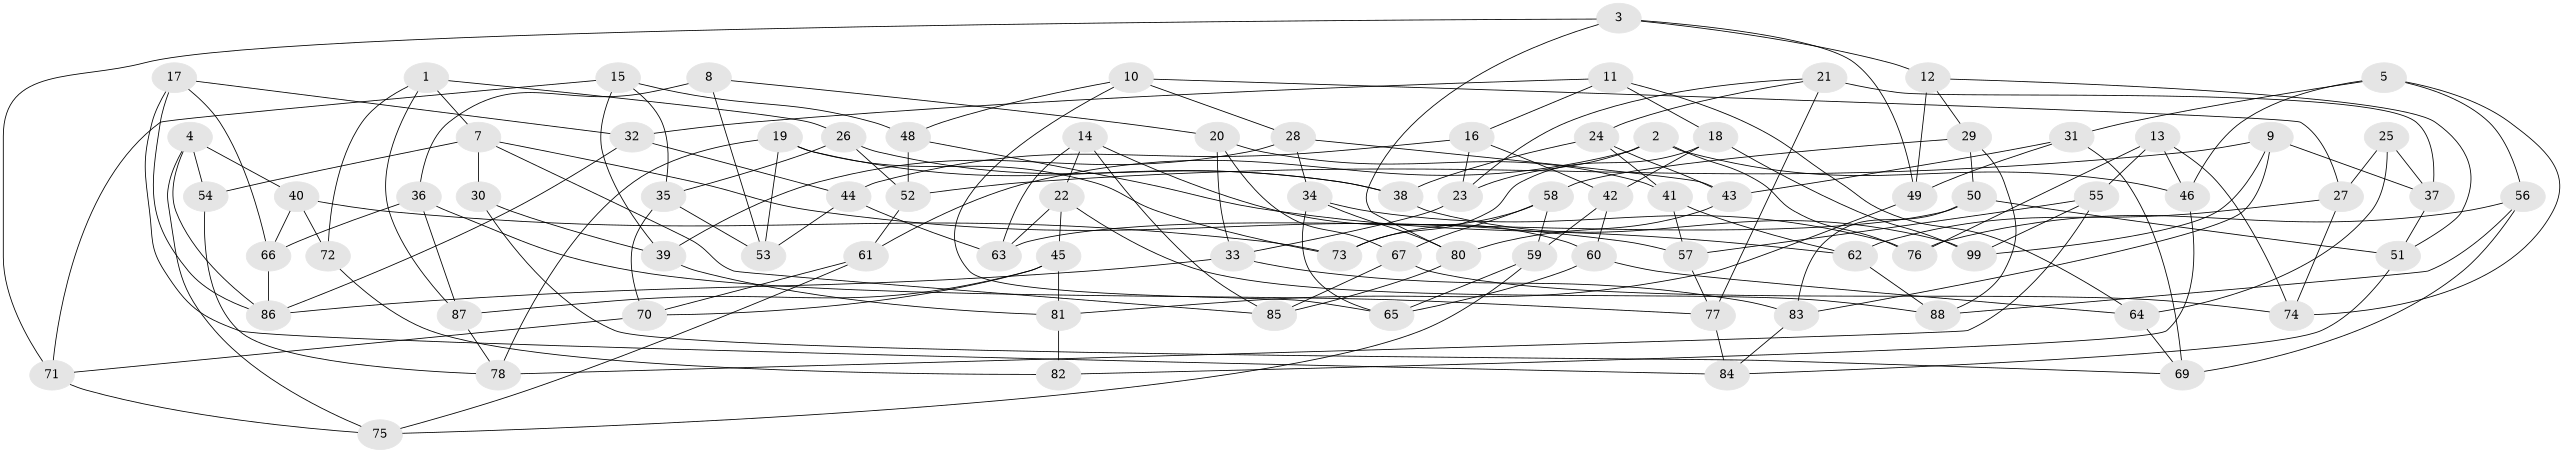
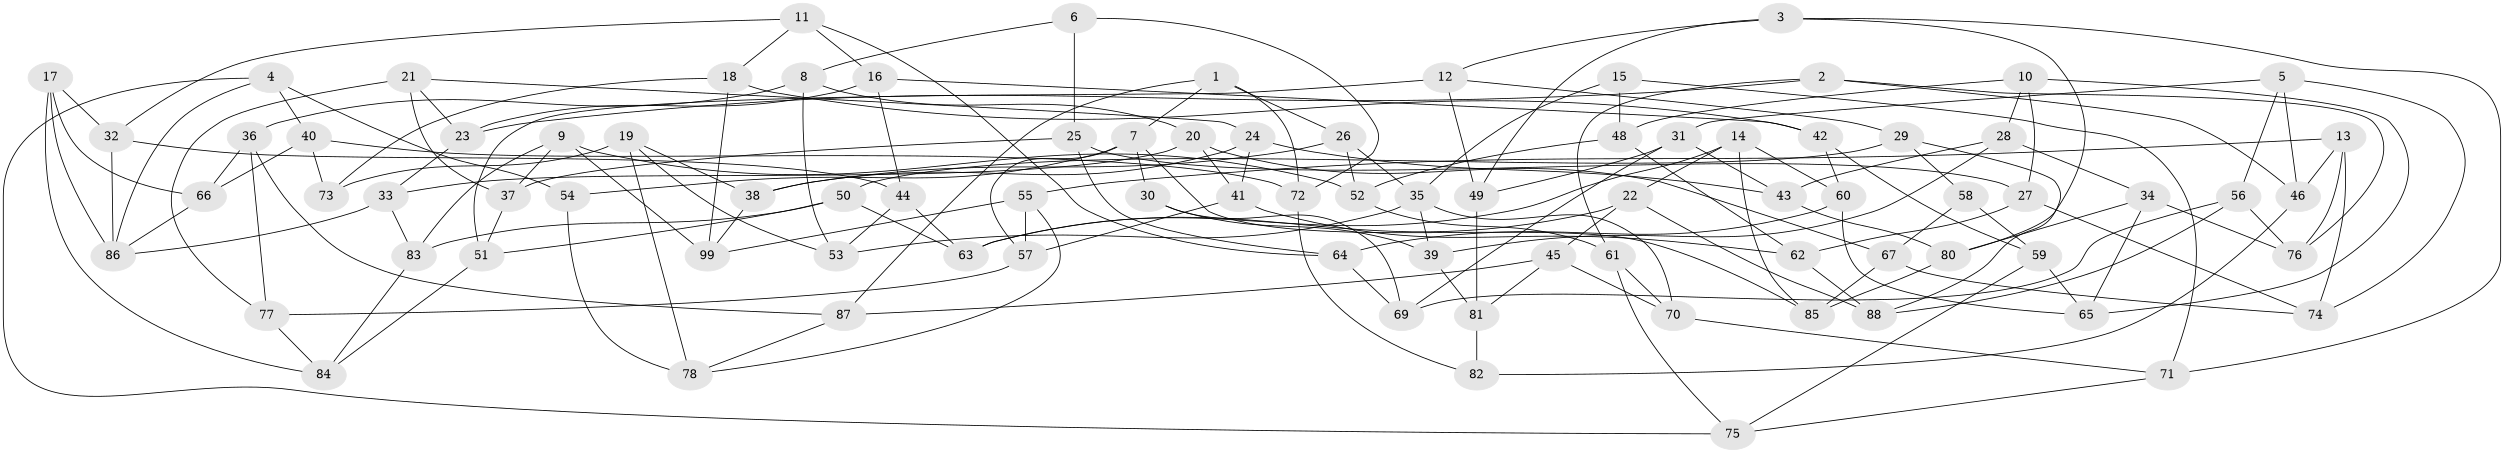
  graph {
    node [color=gray90 style=filled]
    1
    26
    n3 [label=87]
    72
    7
+   6
    8
    25
    52
    35
    38
    78
    82
    2
    23
    46
    61
    76
    33
    75
    70
    3
    12
    49
    71
    80
    29
    51
    81
    85
    4
    40
    54
    86
    66
    73
    5
    31
    56
    74
    43
    69
    n43 [label=88]
    20
    36
    53
    37
    27
    64
    30
    57
    39
    77
    41
    67
    9
    n57 [label=99]
    83
    84
    10
    28
    48
    65
    62
    34
    11
    16
    18
    32
    42
    44
    50
    58
    13
    55
    14
    22
    60
    63
    45
    15
    59
    17
    19
    21
    24
    1 -- 26
    1 -- n3
    1 -- 72
    1 -- 7
    26 -- 52
    26 -- 35
    26 -- 38
    n3 -- 78
    72 -- 82
    7 -- 85
    7 -- 54
    7 -- 30
    7 -- 57
+   6 -- 72
+   6 -- 8
+   6 -- 25
    8 -- 20
    8 -- 36
    8 -- 53
    25 -- 37
    25 -- 27
    25 -- 64
    52 -- 61
    35 -- 70
    35 -- 53
    38 -- n57
    2 -- 23
    2 -- 46
    2 -- 61
    2 -- 76
    23 -- 33
    46 -- 82
    61 -- 75
    61 -- 70
    33 -- 86
    33 -- 83
    70 -- 71
    3 -- 12
    3 -- 49
    3 -- 71
    3 -- 80
    12 -- 49
    12 -- 29
    12 -- 51
    49 -- 81
    71 -- 75
    80 -- 85
    29 -- n43
    29 -- 50
    29 -- 58
    51 -- 84
    81 -- 82
    4 -- 75
    4 -- 40
    4 -- 54
    4 -- 86
    40 -- 72
    40 -- 66
    40 -- 73
    54 -- 78
    66 -- 86
    5 -- 46
    5 -- 31
    5 -- 56
    5 -- 74
    31 -- 49
    31 -- 43
    31 -- 69
    56 -- 76
    56 -- 69
    56 -- n43
    43 -- 80
    20 -- 33
    20 -- 41
    20 -- 67
    36 -- n3
    36 -- 66
    36 -- 77
    37 -- 51
    27 -- 74
    27 -- 62
    64 -- 69
    30 -- 69
    30 -- 39
    57 -- 77
    39 -- 81
    77 -- 84
    41 -- 57
    41 -- 62
    67 -- 85
    67 -- 74
    9 -- 52
    9 -- 37
    9 -- n57
    9 -- 83
    83 -- 84
    10 -- 27
    10 -- 28
    10 -- 48
    10 -- 65
    28 -- 43
    28 -- 39
    28 -- 34
    48 -- 52
    48 -- 62
    62 -- n43
    34 -- 76
    34 -- 80
    34 -- 65
    11 -- 64
    11 -- 16
    11 -- 18
    11 -- 32
    16 -- 23
    16 -- 42
    16 -- 44
    18 -- 73
    18 -- n57
    18 -- 42
    32 -- 86
    32 -- 44
    42 -- 60
    42 -- 59
    44 -- 53
    44 -- 63
    50 -- 51
    50 -- 83
    50 -- 63
-   58 -- 73
    58 -- 67
    58 -- 59
    13 -- 46
    13 -- 76
    13 -- 74
    13 -- 55
    55 -- 78
    55 -- 57
    55 -- n57
    14 -- 85
    14 -- 22
    14 -- 60
    14 -- 63
    22 -- n43
    22 -- 63
    22 -- 45
    60 -- 64
    60 -- 65
    45 -- n3
    45 -- 70
    45 -- 81
    15 -- 35
    15 -- 71
-   15 -- 39
+   35 -- 39
    15 -- 48
    59 -- 75
    59 -- 65
    17 -- 86
    17 -- 66
    17 -- 84
    17 -- 32
    19 -- 38
    19 -- 78
    19 -- 73
    19 -- 53
    21 -- 23
    21 -- 37
    21 -- 77
    21 -- 24
    24 -- 38
    24 -- 43
    24 -- 41
  }
